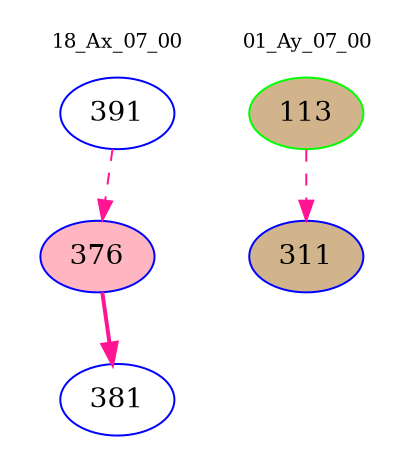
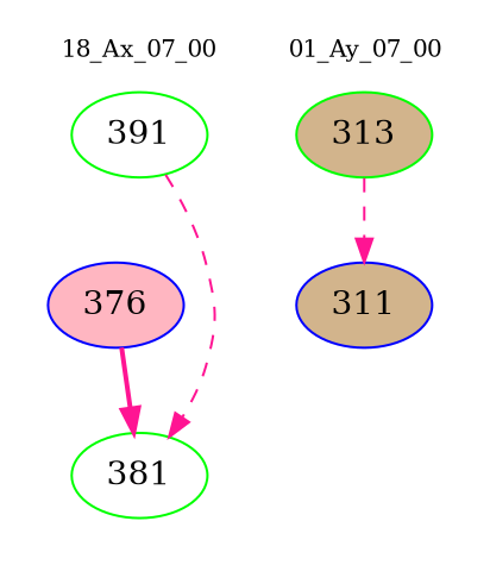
  digraph {
    node [color=blue fillcolor=white style=filled]
    edge [color=deeppink style=dashed]
-   n1 [label=391]
+   n1 [color=green label=391]
    n2 [fillcolor=lightpink label=376]
-   n3 [label=381]
-   n4 [color=green fillcolor=tan label=113]
+   n3 [color=green label=381]
+   n4 [color=green fillcolor=tan label=313]
    n5 [fillcolor=tan label=311]
    subgraph cluster_1 {
      color=white
      fontsize=10
      label="18_Ax_07_00"
      n1
      n2
      n3
    }
    subgraph cluster_2 {
      color=white
      fontsize=10
      label="01_Ay_07_00"
      n4
      n5
    }
-   n1 -> n2
+   n1 -> n3
    n2 -> n3 [style=bold]
    n4 -> n5
  }
